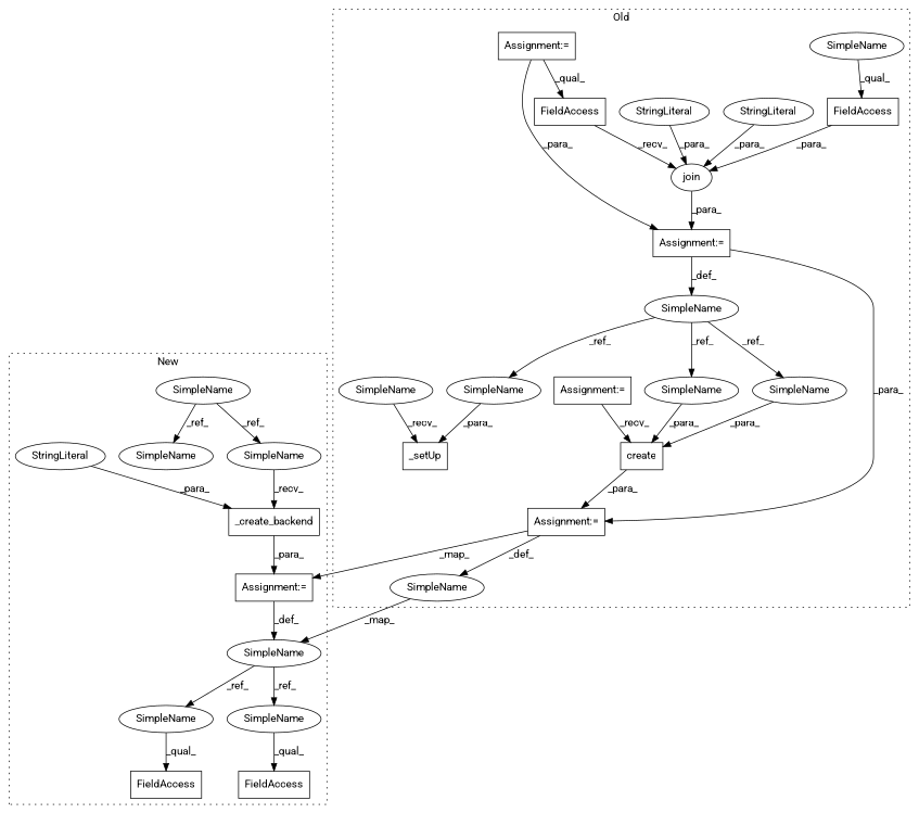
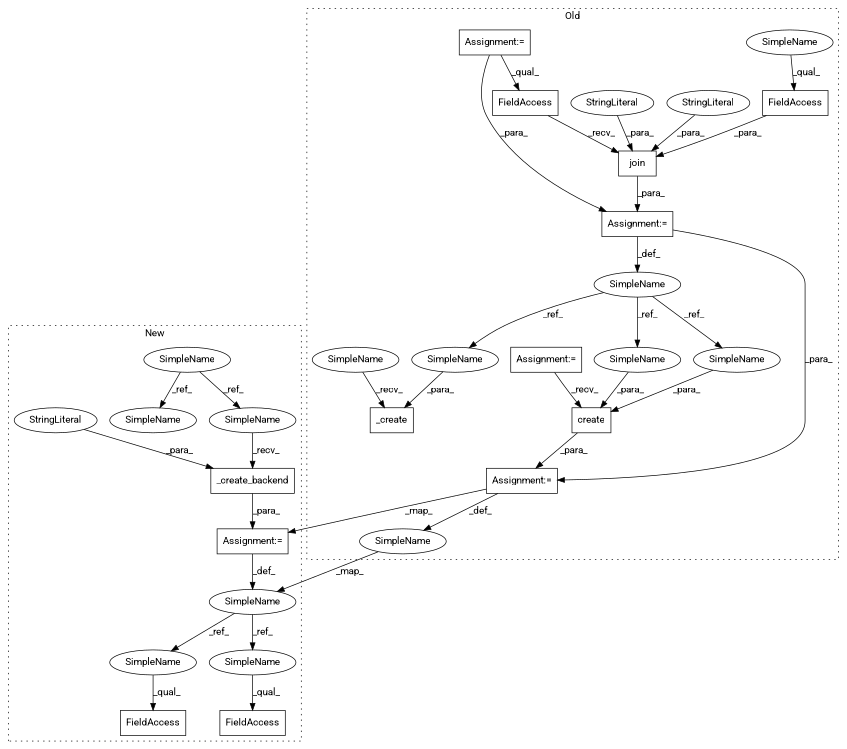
  digraph {
    fontname=Roboto
    node [a=42 fontname=Roboto l=4 s=3758 shape=ellipse]
    edge [fontname=Roboto]
-   n1 [a=32 l="7,1" label=_setUp s="3804,3817" shape=box]
+   n1 [a=32 l="7,1" label=_create s="3804,3817" shape=box]
    n2 [l=6 label=SimpleName s=3738]
    n3 [a=32 l="7,1" label=create s="3967,3987" shape=box]
    n4 [a=22 l=13 label=FieldAccess shape=box]
    n5 [l=11 label=SimpleName s=3947]
-   n6 [a=32 l="5,1" label=join s="3753,3792"]
+   n6 [a=32 l="5,1" label=join s="3753,3792" shape=box]
    n7 [a=22 l=7 label=FieldAccess s=3745 shape=box]
    n8 [a=45 label=StringLiteral s=3772]
    n9 [a=45 l=15 label=StringLiteral s=3777]
    n10 [a=7 l=1 label="Assignment:=" s=3744 shape=box]
    n11 [a=7 l=7 label="Assignment:=" s=3684 shape=box]
    n12 [a=7 l=1 label="Assignment:=" s=3958 shape=box]
    n13 [a=7 l=2 label="Assignment:=" s=3636 shape=box]
    n14 [l=6 label=SimpleName s=3811]
    n15 [l=6 label=SimpleName s=3974]
    n16 [l=6 label=SimpleName s=3981]
    n17 [label=SimpleName]
    n18 [label=SimpleName s=3799]
    n19 [label=SimpleName s=3383]
    n20 [a=32 l="16,1" label=_create_backend s="3553,3579" shape=box]
    n21 [a=22 l=28 label=FieldAccess s=4059 shape=box]
    n22 [l=11 label=SimpleName s=3536]
    n23 [a=22 l=31 label=FieldAccess s=4006 shape=box]
    n24 [a=45 l=10 label=StringLiteral s=3569]
    n25 [a=7 l=1 label="Assignment:=" s=3547 shape=box]
    n26 [l=11 label=SimpleName s=4006]
    n27 [l=11 label=SimpleName s=4059]
    n28 [label=SimpleName s=3991]
    n29 [label=SimpleName s=3548]
    subgraph cluster_1 {
      label=Old
      style=dotted
      n1
      n2
      n3
      n4
      n5
      n6
      n7
      n8
      n9
      n10
      n11
      n12
      n13
      n14
      n15
      n16
      n17
      n18
    }
    subgraph cluster_2 {
      label=New
      style=dotted
      n19
      n20
      n21
      n22
      n23
      n24
      n25
      n26
      n27
      n28
      n29
    }
    n2 -> n14 [label=_ref_]
    n2 -> n15 [label=_ref_]
    n2 -> n16 [label=_ref_]
    n3 -> n12 [label=_para_]
    n4 -> n6 [label=_para_]
    n5 -> n22 [label=_map_]
    n6 -> n10 [label=_para_]
    n7 -> n6 [label=_recv_]
    n8 -> n6 [label=_para_]
    n9 -> n6 [label=_para_]
    n10 -> n2 [label=_def_]
    n10 -> n12 [label=_para_]
    n11 -> n3 [label=_recv_]
    n12 -> n5 [label=_def_]
    n12 -> n25 [label=_map_]
    n13 -> n7 [label=_qual_]
    n13 -> n10 [label=_para_]
    n14 -> n1 [label=_para_]
    n15 -> n3 [label=_para_]
    n16 -> n3 [label=_para_]
    n17 -> n4 [label=_qual_]
    n18 -> n1 [label=_recv_]
    n19 -> n28 [label=_ref_]
    n19 -> n29 [label=_ref_]
    n20 -> n25 [label=_para_]
    n22 -> n26 [label=_ref_]
    n22 -> n27 [label=_ref_]
    n24 -> n20 [label=_para_]
    n25 -> n22 [label=_def_]
    n26 -> n23 [label=_qual_]
    n27 -> n21 [label=_qual_]
    n29 -> n20 [label=_recv_]
  }
